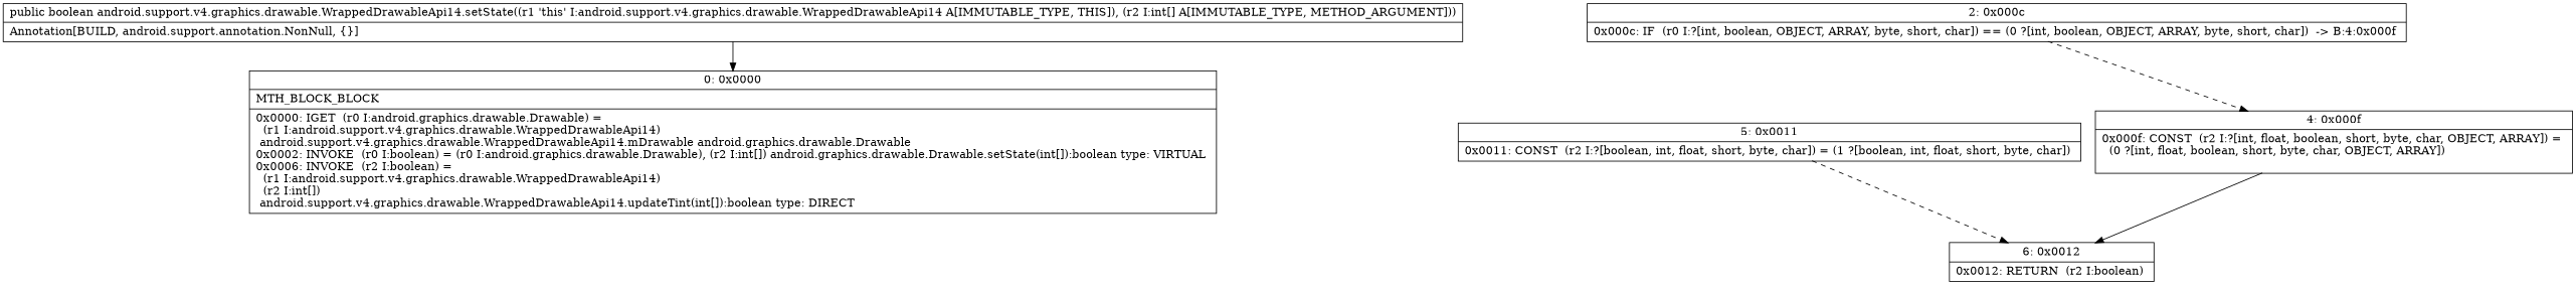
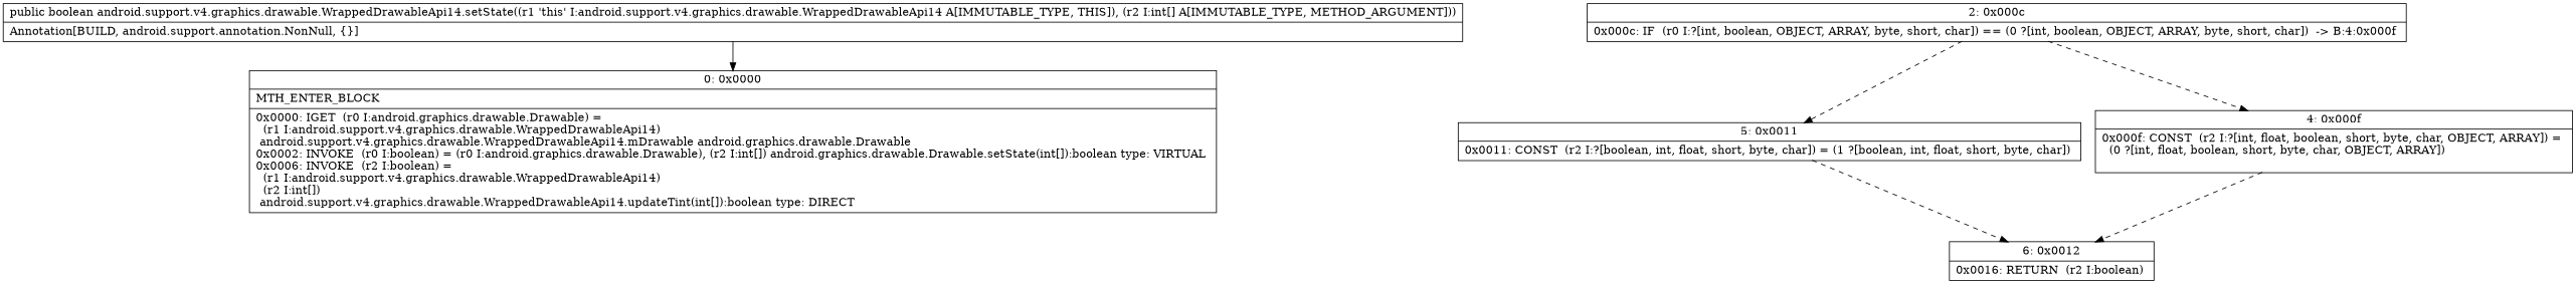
  digraph {
    node [shape=record]
    edge [style=dashed]
-   n1 [label="{0\:\ 0x0000|MTH_BLOCK_BLOCK\l|0x0000: IGET  (r0 I:android.graphics.drawable.Drawable) = \l  (r1 I:android.support.v4.graphics.drawable.WrappedDrawableApi14)\l android.support.v4.graphics.drawable.WrappedDrawableApi14.mDrawable android.graphics.drawable.Drawable \l0x0002: INVOKE  (r0 I:boolean) = (r0 I:android.graphics.drawable.Drawable), (r2 I:int[]) android.graphics.drawable.Drawable.setState(int[]):boolean type: VIRTUAL \l0x0006: INVOKE  (r2 I:boolean) = \l  (r1 I:android.support.v4.graphics.drawable.WrappedDrawableApi14)\l  (r2 I:int[])\l android.support.v4.graphics.drawable.WrappedDrawableApi14.updateTint(int[]):boolean type: DIRECT \l}"]
+   n1 [label="{0\:\ 0x0000|MTH_ENTER_BLOCK\l|0x0000: IGET  (r0 I:android.graphics.drawable.Drawable) = \l  (r1 I:android.support.v4.graphics.drawable.WrappedDrawableApi14)\l android.support.v4.graphics.drawable.WrappedDrawableApi14.mDrawable android.graphics.drawable.Drawable \l0x0002: INVOKE  (r0 I:boolean) = (r0 I:android.graphics.drawable.Drawable), (r2 I:int[]) android.graphics.drawable.Drawable.setState(int[]):boolean type: VIRTUAL \l0x0006: INVOKE  (r2 I:boolean) = \l  (r1 I:android.support.v4.graphics.drawable.WrappedDrawableApi14)\l  (r2 I:int[])\l android.support.v4.graphics.drawable.WrappedDrawableApi14.updateTint(int[]):boolean type: DIRECT \l}"]
    n2 [label="{2\:\ 0x000c|0x000c: IF  (r0 I:?[int, boolean, OBJECT, ARRAY, byte, short, char]) == (0 ?[int, boolean, OBJECT, ARRAY, byte, short, char])  \-\> B:4:0x000f \l}"]
    n3 [label="{5\:\ 0x0011|0x0011: CONST  (r2 I:?[boolean, int, float, short, byte, char]) = (1 ?[boolean, int, float, short, byte, char]) \l}"]
    n4 [label="{4\:\ 0x000f|0x000f: CONST  (r2 I:?[int, float, boolean, short, byte, char, OBJECT, ARRAY]) = \l  (0 ?[int, float, boolean, short, byte, char, OBJECT, ARRAY])\l \l}"]
-   n5 [label="{6\:\ 0x0012|0x0012: RETURN  (r2 I:boolean) \l}"]
+   n5 [label="{6\:\ 0x0012|0x0016: RETURN  (r2 I:boolean) \l}"]
    n6 [label="{public boolean android.support.v4.graphics.drawable.WrappedDrawableApi14.setState((r1 'this' I:android.support.v4.graphics.drawable.WrappedDrawableApi14 A[IMMUTABLE_TYPE, THIS]), (r2 I:int[] A[IMMUTABLE_TYPE, METHOD_ARGUMENT]))  | Annotation[BUILD, android.support.annotation.NonNull, \{\}]\l}"]
+   n2 -> n3
    n2 -> n4
    n3 -> n5
-   n4 -> n5 [style=""]
+   n4 -> n5
    n6 -> n1 [style=""]
  }
